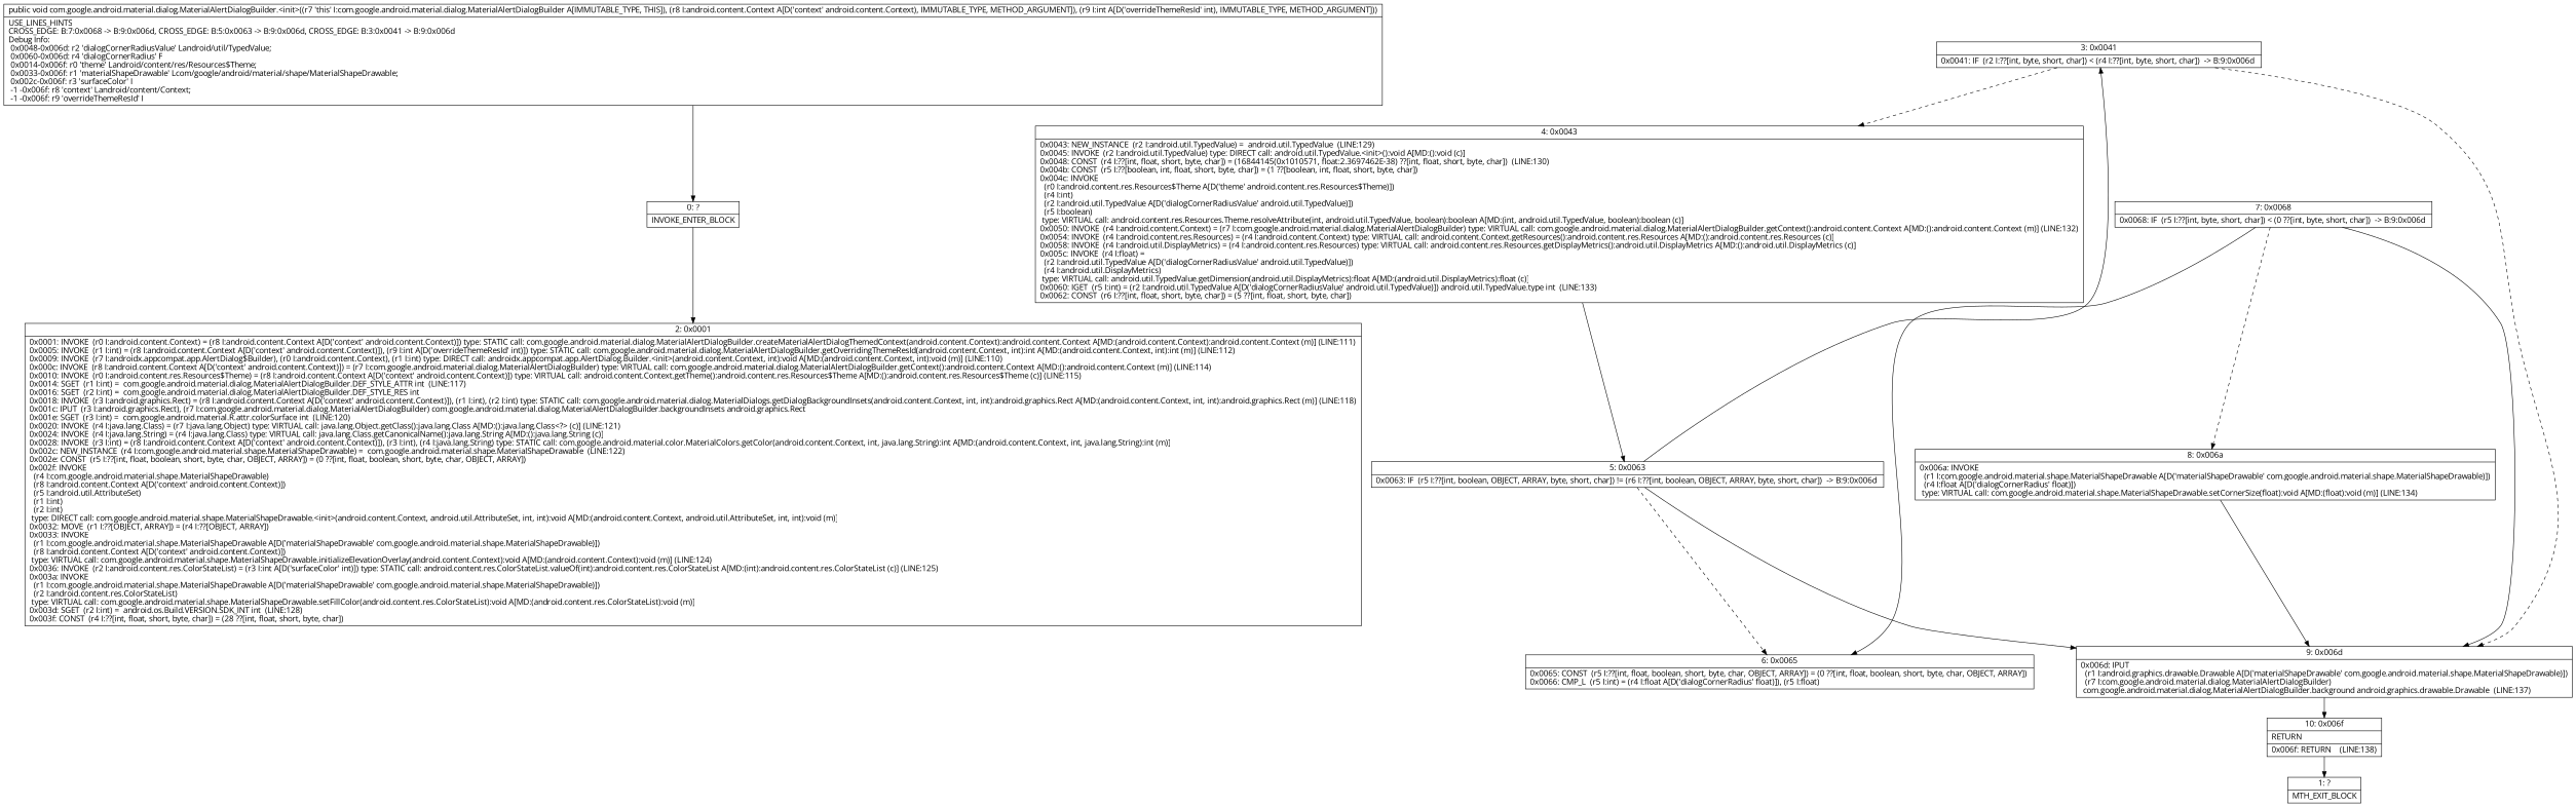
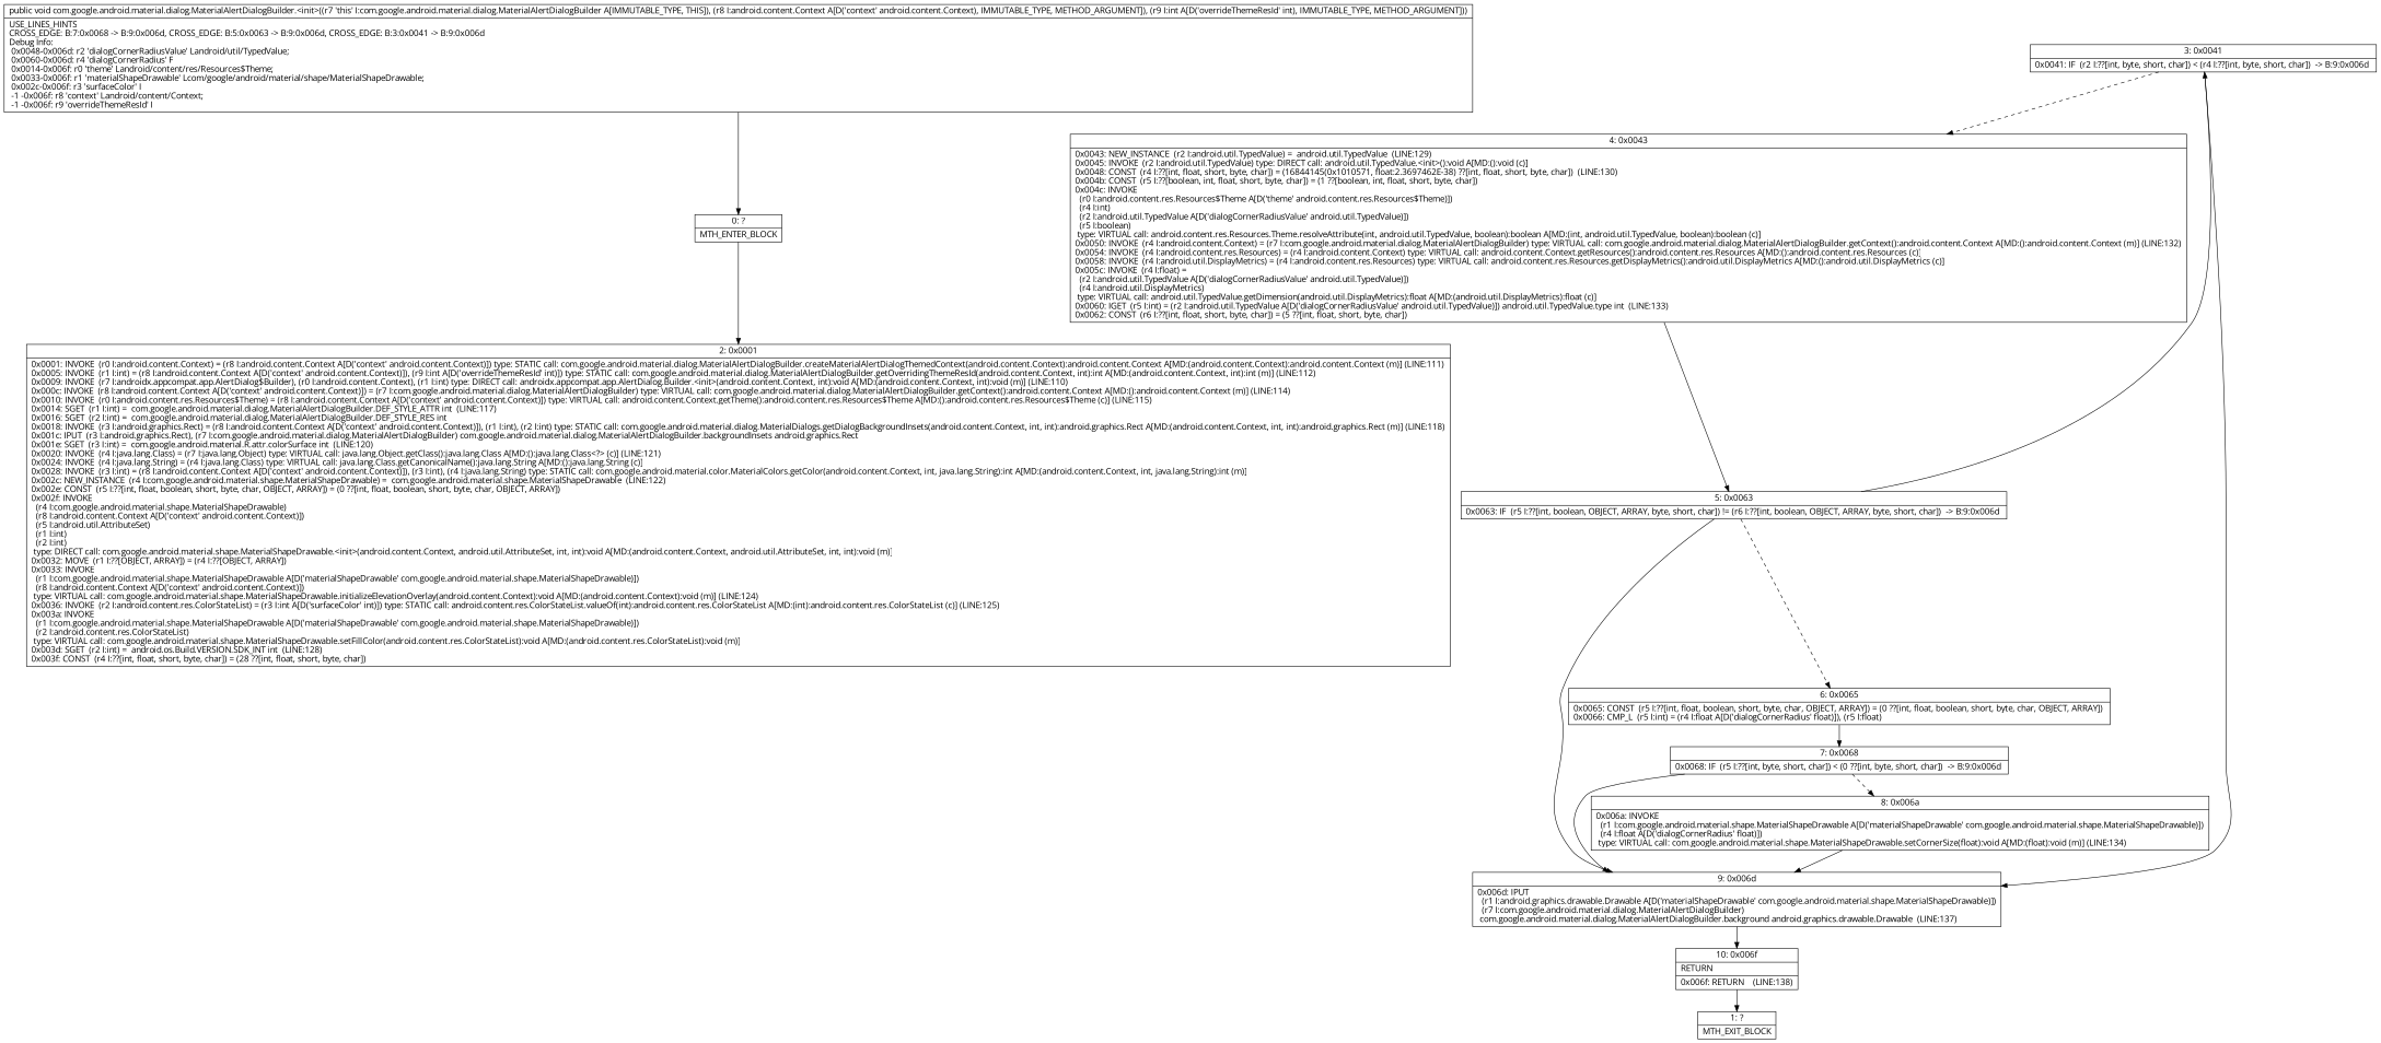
  digraph {
    fontname="Open Sans"
    node [fontname="Open Sans" shape=record]
    edge [fontname="Open Sans"]
-   n1 [label="{0\:\ ?|INVOKE_ENTER_BLOCK\l}"]
+   n1 [label="{0\:\ ?|MTH_ENTER_BLOCK\l}"]
    n2 [label="{2\:\ 0x0001|0x0001: INVOKE  (r0 I:android.content.Context) = (r8 I:android.content.Context A[D('context' android.content.Context)]) type: STATIC call: com.google.android.material.dialog.MaterialAlertDialogBuilder.createMaterialAlertDialogThemedContext(android.content.Context):android.content.Context A[MD:(android.content.Context):android.content.Context (m)] (LINE:111)\l0x0005: INVOKE  (r1 I:int) = (r8 I:android.content.Context A[D('context' android.content.Context)]), (r9 I:int A[D('overrideThemeResId' int)]) type: STATIC call: com.google.android.material.dialog.MaterialAlertDialogBuilder.getOverridingThemeResId(android.content.Context, int):int A[MD:(android.content.Context, int):int (m)] (LINE:112)\l0x0009: INVOKE  (r7 I:androidx.appcompat.app.AlertDialog$Builder), (r0 I:android.content.Context), (r1 I:int) type: DIRECT call: androidx.appcompat.app.AlertDialog.Builder.\<init\>(android.content.Context, int):void A[MD:(android.content.Context, int):void (m)] (LINE:110)\l0x000c: INVOKE  (r8 I:android.content.Context A[D('context' android.content.Context)]) = (r7 I:com.google.android.material.dialog.MaterialAlertDialogBuilder) type: VIRTUAL call: com.google.android.material.dialog.MaterialAlertDialogBuilder.getContext():android.content.Context A[MD:():android.content.Context (m)] (LINE:114)\l0x0010: INVOKE  (r0 I:android.content.res.Resources$Theme) = (r8 I:android.content.Context A[D('context' android.content.Context)]) type: VIRTUAL call: android.content.Context.getTheme():android.content.res.Resources$Theme A[MD:():android.content.res.Resources$Theme (c)] (LINE:115)\l0x0014: SGET  (r1 I:int) =  com.google.android.material.dialog.MaterialAlertDialogBuilder.DEF_STYLE_ATTR int  (LINE:117)\l0x0016: SGET  (r2 I:int) =  com.google.android.material.dialog.MaterialAlertDialogBuilder.DEF_STYLE_RES int \l0x0018: INVOKE  (r3 I:android.graphics.Rect) = (r8 I:android.content.Context A[D('context' android.content.Context)]), (r1 I:int), (r2 I:int) type: STATIC call: com.google.android.material.dialog.MaterialDialogs.getDialogBackgroundInsets(android.content.Context, int, int):android.graphics.Rect A[MD:(android.content.Context, int, int):android.graphics.Rect (m)] (LINE:118)\l0x001c: IPUT  (r3 I:android.graphics.Rect), (r7 I:com.google.android.material.dialog.MaterialAlertDialogBuilder) com.google.android.material.dialog.MaterialAlertDialogBuilder.backgroundInsets android.graphics.Rect \l0x001e: SGET  (r3 I:int) =  com.google.android.material.R.attr.colorSurface int  (LINE:120)\l0x0020: INVOKE  (r4 I:java.lang.Class) = (r7 I:java.lang.Object) type: VIRTUAL call: java.lang.Object.getClass():java.lang.Class A[MD:():java.lang.Class\<?\> (c)] (LINE:121)\l0x0024: INVOKE  (r4 I:java.lang.String) = (r4 I:java.lang.Class) type: VIRTUAL call: java.lang.Class.getCanonicalName():java.lang.String A[MD:():java.lang.String (c)]\l0x0028: INVOKE  (r3 I:int) = (r8 I:android.content.Context A[D('context' android.content.Context)]), (r3 I:int), (r4 I:java.lang.String) type: STATIC call: com.google.android.material.color.MaterialColors.getColor(android.content.Context, int, java.lang.String):int A[MD:(android.content.Context, int, java.lang.String):int (m)]\l0x002c: NEW_INSTANCE  (r4 I:com.google.android.material.shape.MaterialShapeDrawable) =  com.google.android.material.shape.MaterialShapeDrawable  (LINE:122)\l0x002e: CONST  (r5 I:??[int, float, boolean, short, byte, char, OBJECT, ARRAY]) = (0 ??[int, float, boolean, short, byte, char, OBJECT, ARRAY]) \l0x002f: INVOKE  \l  (r4 I:com.google.android.material.shape.MaterialShapeDrawable)\l  (r8 I:android.content.Context A[D('context' android.content.Context)])\l  (r5 I:android.util.AttributeSet)\l  (r1 I:int)\l  (r2 I:int)\l type: DIRECT call: com.google.android.material.shape.MaterialShapeDrawable.\<init\>(android.content.Context, android.util.AttributeSet, int, int):void A[MD:(android.content.Context, android.util.AttributeSet, int, int):void (m)]\l0x0032: MOVE  (r1 I:??[OBJECT, ARRAY]) = (r4 I:??[OBJECT, ARRAY]) \l0x0033: INVOKE  \l  (r1 I:com.google.android.material.shape.MaterialShapeDrawable A[D('materialShapeDrawable' com.google.android.material.shape.MaterialShapeDrawable)])\l  (r8 I:android.content.Context A[D('context' android.content.Context)])\l type: VIRTUAL call: com.google.android.material.shape.MaterialShapeDrawable.initializeElevationOverlay(android.content.Context):void A[MD:(android.content.Context):void (m)] (LINE:124)\l0x0036: INVOKE  (r2 I:android.content.res.ColorStateList) = (r3 I:int A[D('surfaceColor' int)]) type: STATIC call: android.content.res.ColorStateList.valueOf(int):android.content.res.ColorStateList A[MD:(int):android.content.res.ColorStateList (c)] (LINE:125)\l0x003a: INVOKE  \l  (r1 I:com.google.android.material.shape.MaterialShapeDrawable A[D('materialShapeDrawable' com.google.android.material.shape.MaterialShapeDrawable)])\l  (r2 I:android.content.res.ColorStateList)\l type: VIRTUAL call: com.google.android.material.shape.MaterialShapeDrawable.setFillColor(android.content.res.ColorStateList):void A[MD:(android.content.res.ColorStateList):void (m)]\l0x003d: SGET  (r2 I:int) =  android.os.Build.VERSION.SDK_INT int  (LINE:128)\l0x003f: CONST  (r4 I:??[int, float, short, byte, char]) = (28 ??[int, float, short, byte, char]) \l}"]
    n3 [label="{3\:\ 0x0041|0x0041: IF  (r2 I:??[int, byte, short, char]) \< (r4 I:??[int, byte, short, char])  \-\> B:9:0x006d \l}"]
    n4 [label="{4\:\ 0x0043|0x0043: NEW_INSTANCE  (r2 I:android.util.TypedValue) =  android.util.TypedValue  (LINE:129)\l0x0045: INVOKE  (r2 I:android.util.TypedValue) type: DIRECT call: android.util.TypedValue.\<init\>():void A[MD:():void (c)]\l0x0048: CONST  (r4 I:??[int, float, short, byte, char]) = (16844145(0x1010571, float:2.3697462E\-38) ??[int, float, short, byte, char])  (LINE:130)\l0x004b: CONST  (r5 I:??[boolean, int, float, short, byte, char]) = (1 ??[boolean, int, float, short, byte, char]) \l0x004c: INVOKE  \l  (r0 I:android.content.res.Resources$Theme A[D('theme' android.content.res.Resources$Theme)])\l  (r4 I:int)\l  (r2 I:android.util.TypedValue A[D('dialogCornerRadiusValue' android.util.TypedValue)])\l  (r5 I:boolean)\l type: VIRTUAL call: android.content.res.Resources.Theme.resolveAttribute(int, android.util.TypedValue, boolean):boolean A[MD:(int, android.util.TypedValue, boolean):boolean (c)]\l0x0050: INVOKE  (r4 I:android.content.Context) = (r7 I:com.google.android.material.dialog.MaterialAlertDialogBuilder) type: VIRTUAL call: com.google.android.material.dialog.MaterialAlertDialogBuilder.getContext():android.content.Context A[MD:():android.content.Context (m)] (LINE:132)\l0x0054: INVOKE  (r4 I:android.content.res.Resources) = (r4 I:android.content.Context) type: VIRTUAL call: android.content.Context.getResources():android.content.res.Resources A[MD:():android.content.res.Resources (c)]\l0x0058: INVOKE  (r4 I:android.util.DisplayMetrics) = (r4 I:android.content.res.Resources) type: VIRTUAL call: android.content.res.Resources.getDisplayMetrics():android.util.DisplayMetrics A[MD:():android.util.DisplayMetrics (c)]\l0x005c: INVOKE  (r4 I:float) = \l  (r2 I:android.util.TypedValue A[D('dialogCornerRadiusValue' android.util.TypedValue)])\l  (r4 I:android.util.DisplayMetrics)\l type: VIRTUAL call: android.util.TypedValue.getDimension(android.util.DisplayMetrics):float A[MD:(android.util.DisplayMetrics):float (c)]\l0x0060: IGET  (r5 I:int) = (r2 I:android.util.TypedValue A[D('dialogCornerRadiusValue' android.util.TypedValue)]) android.util.TypedValue.type int  (LINE:133)\l0x0062: CONST  (r6 I:??[int, float, short, byte, char]) = (5 ??[int, float, short, byte, char]) \l}"]
    n5 [label="{9\:\ 0x006d|0x006d: IPUT  \l  (r1 I:android.graphics.drawable.Drawable A[D('materialShapeDrawable' com.google.android.material.shape.MaterialShapeDrawable)])\l  (r7 I:com.google.android.material.dialog.MaterialAlertDialogBuilder)\l com.google.android.material.dialog.MaterialAlertDialogBuilder.background android.graphics.drawable.Drawable  (LINE:137)\l}"]
    n6 [label="{5\:\ 0x0063|0x0063: IF  (r5 I:??[int, boolean, OBJECT, ARRAY, byte, short, char]) != (r6 I:??[int, boolean, OBJECT, ARRAY, byte, short, char])  \-\> B:9:0x006d \l}"]
    n7 [label="{10\:\ 0x006f|RETURN\l|0x006f: RETURN    (LINE:138)\l}"]
    n8 [label="{6\:\ 0x0065|0x0065: CONST  (r5 I:??[int, float, boolean, short, byte, char, OBJECT, ARRAY]) = (0 ??[int, float, boolean, short, byte, char, OBJECT, ARRAY]) \l0x0066: CMP_L  (r5 I:int) = (r4 I:float A[D('dialogCornerRadius' float)]), (r5 I:float) \l}"]
    n9 [label="{7\:\ 0x0068|0x0068: IF  (r5 I:??[int, byte, short, char]) \< (0 ??[int, byte, short, char])  \-\> B:9:0x006d \l}"]
    n10 [label="{8\:\ 0x006a|0x006a: INVOKE  \l  (r1 I:com.google.android.material.shape.MaterialShapeDrawable A[D('materialShapeDrawable' com.google.android.material.shape.MaterialShapeDrawable)])\l  (r4 I:float A[D('dialogCornerRadius' float)])\l type: VIRTUAL call: com.google.android.material.shape.MaterialShapeDrawable.setCornerSize(float):void A[MD:(float):void (m)] (LINE:134)\l}"]
    n11 [label="{1\:\ ?|MTH_EXIT_BLOCK\l}"]
    n12 [label="{public void com.google.android.material.dialog.MaterialAlertDialogBuilder.\<init\>((r7 'this' I:com.google.android.material.dialog.MaterialAlertDialogBuilder A[IMMUTABLE_TYPE, THIS]), (r8 I:android.content.Context A[D('context' android.content.Context), IMMUTABLE_TYPE, METHOD_ARGUMENT]), (r9 I:int A[D('overrideThemeResId' int), IMMUTABLE_TYPE, METHOD_ARGUMENT]))  | USE_LINES_HINTS\lCROSS_EDGE: B:7:0x0068 \-\> B:9:0x006d, CROSS_EDGE: B:5:0x0063 \-\> B:9:0x006d, CROSS_EDGE: B:3:0x0041 \-\> B:9:0x006d\lDebug Info:\l  0x0048\-0x006d: r2 'dialogCornerRadiusValue' Landroid\/util\/TypedValue;\l  0x0060\-0x006d: r4 'dialogCornerRadius' F\l  0x0014\-0x006f: r0 'theme' Landroid\/content\/res\/Resources$Theme;\l  0x0033\-0x006f: r1 'materialShapeDrawable' Lcom\/google\/android\/material\/shape\/MaterialShapeDrawable;\l  0x002c\-0x006f: r3 'surfaceColor' I\l  \-1 \-0x006f: r8 'context' Landroid\/content\/Context;\l  \-1 \-0x006f: r9 'overrideThemeResId' I\l}"]
    n1 -> n2
    n3 -> n4 [style=dashed]
-   n3 -> n5 [style=dashed]
+   n3 -> n5
    n4 -> n6
    n5 -> n7
    n6 -> n3
    n6 -> n5
    n6 -> n8 [style=dashed]
    n7 -> n11
-   n9 -> n8
+   n8 -> n9
    n9 -> n5
    n9 -> n10 [style=dashed]
    n10 -> n5
    n12 -> n1
  }
